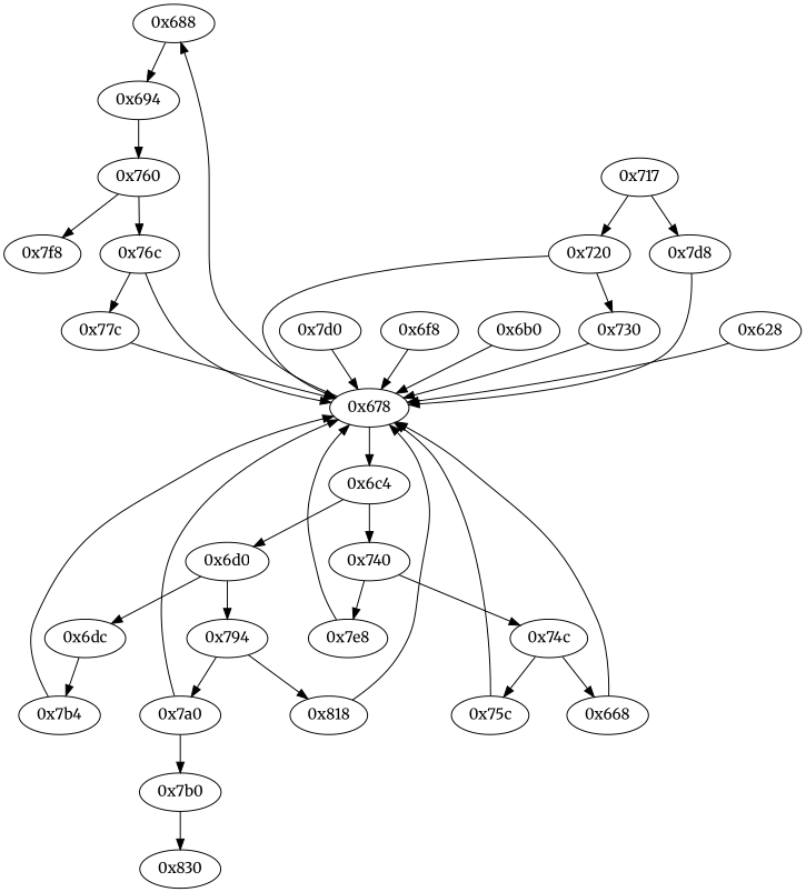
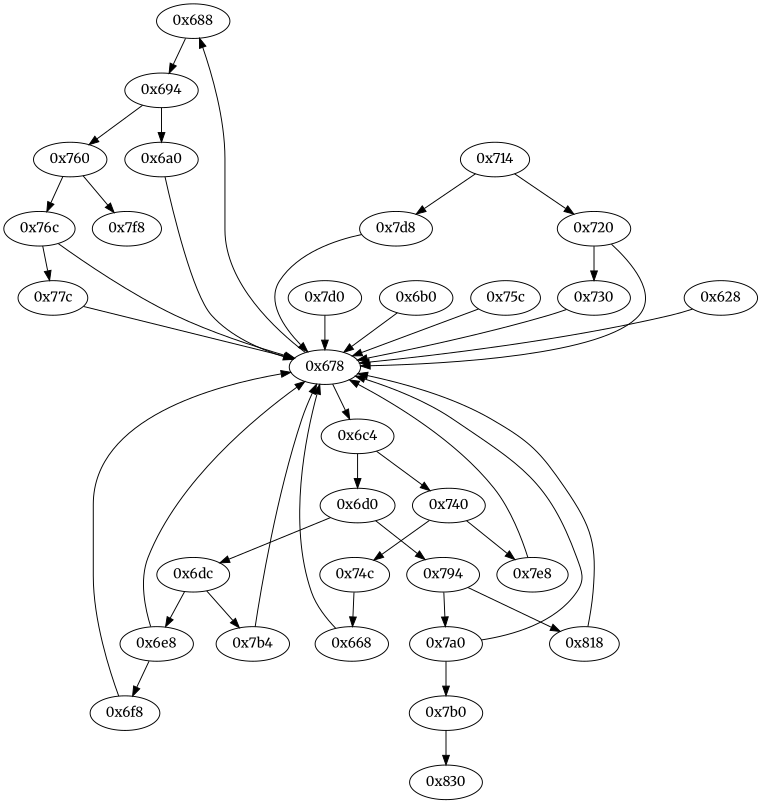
  strict digraph {
    fontname=Merriweather
    node [fontname=Merriweather opcode="[u'ldr', u'cmp', u'b']"]
    edge [fontname=Merriweather]
    "0x688"
    "0x694"
+   "0x6a0" [opcode="[u'ldr', u'cmp', u'mov', u'b']"]
    "0x760"
    "0x678" [opcode="[u'mov', u'ldr', u'cmp', u'b']"]
    "0x7f8" [opcode="[u'ldrb', u'str', u'ldr', u'ldr', u'ldr', u'cmp', u'mov', u'b']"]
    "0x76c" [opcode="[u'ldr', u'cmp', u'mov', u'b']"]
    "0x7d8" [opcode="[u'mov', u'bl', u'ldr', u'b']"]
-   "0x714" [label="0x717"]
+   "0x714"
    "0x720" [opcode="[u'ldr', u'cmp', u'mov', u'b']"]
    "0x7d0" [opcode="[u'ldr', u'b']"]
+   "0x6e8" [opcode="[u'ldr', u'cmp', u'mov', u'b']"]
    "0x6dc"
    "0x7b4" [opcode="[u'ldr', u'cmp', u'mov', u'mov', u'strb', u'ldr', u'b']"]
    "0x6f8" [opcode="[u'mov', u'bl', u'ldr', u'b']"]
    "0x6c4"
    "0x6d0"
    "0x740"
    "0x7a0" [opcode="[u'ldr', u'cmp', u'mov', u'b']"]
    "0x7b0" [opcode="[u'b']"]
    "0x830" [opcode="[u'mov', u'sub', u'pop']"]
    "0x6b0" [opcode="[u'ldr', u'cmp', u'mov', u'mov', u'b']"]
    "0x818" [opcode="[u'ldrb', u'ldr', u'ldr', u'cmp', u'mov', u'b']"]
    "0x7e8" [opcode="[u'mov', u'bl', u'ldr', u'b']"]
    "0x794"
    "0x74c" [opcode="[u'ldr', u'cmp', u'mov', u'b']"]
    "0x75c" [opcode="[u'b']"]
    "0x668" [opcode="[u'ldr', u'cmp', u'mov', u'ldr']"]
    "0x730" [opcode="[u'mov', u'bl', u'ldr', u'b']"]
    "0x77c" [opcode="[u'ldr', u'ldr', u'ldrb', u'strb', u'ldr', u'b']"]
    "0x628" [opcode="[u'push', u'add', u'sub', u'add', u'str', u'ldr', u'ldr', u'ldr', u'add', u'ldr', u'add', u'ldr', u'add', u'ldr', u'add', u'b']"]
    "0x688" -> "0x694"
+   "0x694" -> "0x6a0"
    "0x694" -> "0x760"
+   "0x6a0" -> "0x678"
    "0x760" -> "0x7f8"
    "0x760" -> "0x76c"
    "0x678" -> "0x688"
    "0x678" -> "0x6c4"
    "0x76c" -> "0x678"
    "0x76c" -> "0x77c"
    "0x7d8" -> "0x678"
    "0x714" -> "0x7d8"
    "0x714" -> "0x720"
    "0x720" -> "0x678"
    "0x720" -> "0x730"
    "0x7d0" -> "0x678"
+   "0x6e8" -> "0x678"
+   "0x6e8" -> "0x6f8"
+   "0x6dc" -> "0x6e8"
    "0x6dc" -> "0x7b4"
    "0x7b4" -> "0x678"
    "0x6f8" -> "0x678"
    "0x6c4" -> "0x6d0"
    "0x6c4" -> "0x740"
    "0x6d0" -> "0x6dc"
    "0x6d0" -> "0x794"
    "0x740" -> "0x7e8"
    "0x740" -> "0x74c"
    "0x7a0" -> "0x678"
    "0x7a0" -> "0x7b0"
    "0x7b0" -> "0x830"
    "0x6b0" -> "0x678"
    "0x818" -> "0x678"
    "0x7e8" -> "0x678"
    "0x794" -> "0x7a0"
    "0x794" -> "0x818"
-   "0x74c" -> "0x75c"
    "0x74c" -> "0x668"
    "0x75c" -> "0x678"
    "0x668" -> "0x678"
    "0x730" -> "0x678"
    "0x77c" -> "0x678"
    "0x628" -> "0x678"
  }
